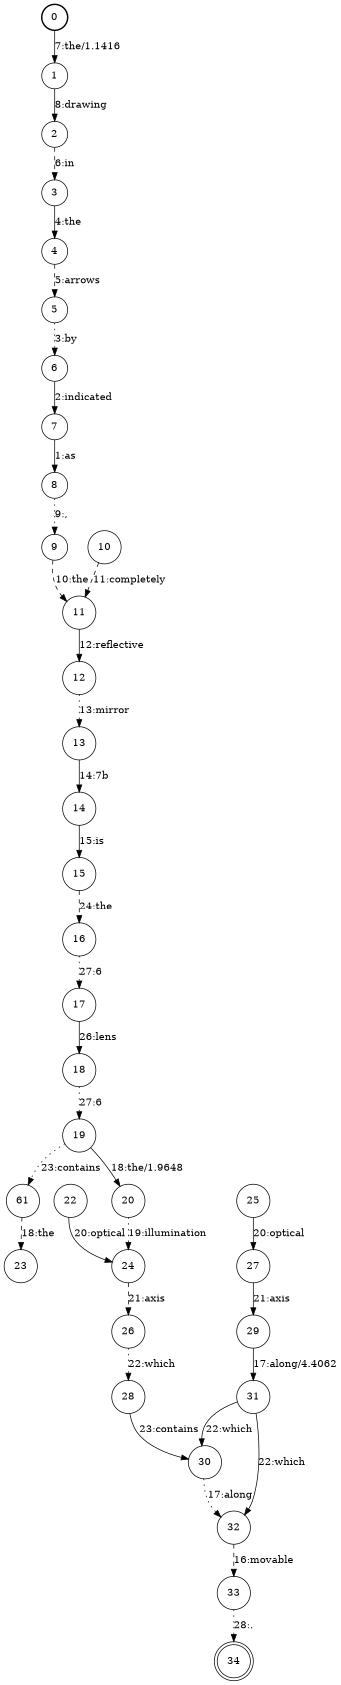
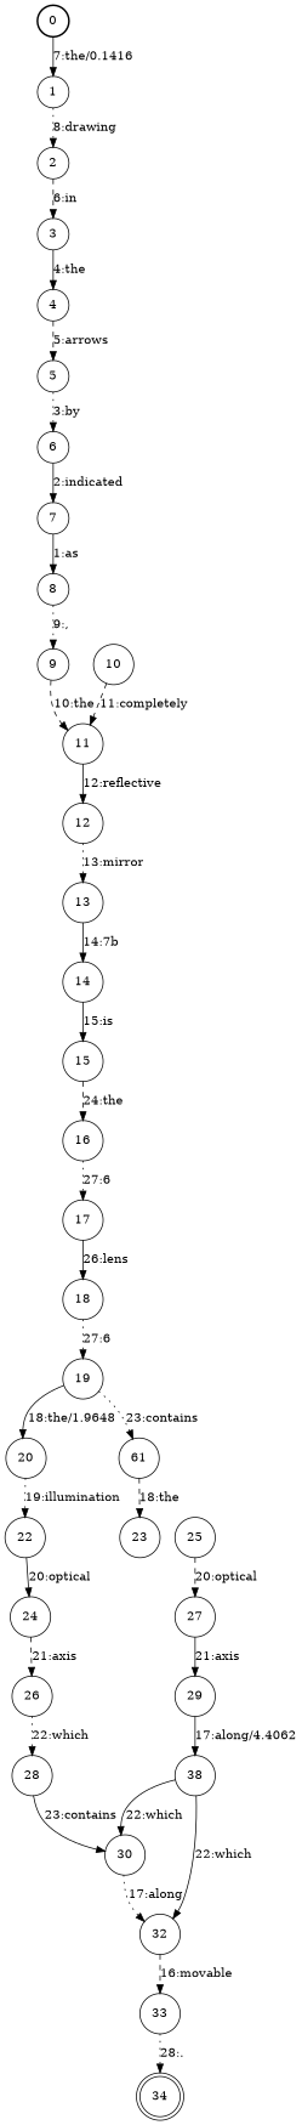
  digraph {
    nodesep=0.25
    rankdir=TB
    ranksep=0.4
    node [fontsize=14 shape=circle style=solid]
    edge [fontsize=14 style=solid]
    n1 [label=0 style=bold]
    n2 [label=1]
    n3 [label=2]
    n4 [label=3]
    n5 [label=4]
    n6 [label=5]
    n7 [label=6]
    n8 [label=7]
    n9 [label=8]
    n10 [label=9]
    n11 [label=11]
    n12 [label=10]
    n13 [label=12]
    n14 [label=13]
    n15 [label=14]
    n16 [label=15]
    n17 [label=16]
    n18 [label=17]
    n19 [label=18]
    n20 [label=19]
    n21 [label=20]
    n22 [label=61]
    n23 [label=22]
    n24 [label=23]
    n25 [label=24]
    n26 [label=26]
    n27 [label=25]
    n28 [label=27]
    n29 [label=28]
    n30 [label=29]
    n31 [label=30]
-   n32 [label=31]
+   n32 [label=38]
    n33 [label=32]
    n34 [label=33]
    n35 [label=34 shape=doublecircle]
-   n1 -> n2 [label="7:the/1.1416"]
-   n2 -> n3 [label="8:drawing"]
+   n1 -> n2 [label="7:the/0.1416"]
+   n2 -> n3 [label="8:drawing" style=dotted]
    n3 -> n4 [label="6:in" style=dashed]
    n4 -> n5 [label="4:the"]
    n5 -> n6 [label="5:arrows" style=dashed]
    n6 -> n7 [label="3:by" style=dotted]
    n7 -> n8 [label="2:indicated"]
    n8 -> n9 [label="1:as"]
    n9 -> n10 [label="9:," style=dotted]
    n10 -> n11 [label="10:the" style=dashed]
    n11 -> n13 [label="12:reflective"]
    n12 -> n11 [label="11:completely" style=dashed]
    n13 -> n14 [label="13:mirror" style=dotted]
    n14 -> n15 [label="14:7b"]
    n15 -> n16 [label="15:is"]
    n16 -> n17 [label="24:the" style=dashed]
    n17 -> n18 [label="27:6" style=dotted]
    n18 -> n19 [label="26:lens"]
    n19 -> n20 [label="27:6" style=dotted]
    n20 -> n21 [label="18:the/1.9648"]
    n20 -> n22 [label="23:contains" style=dotted]
-   n21 -> n25 [label="19:illumination" style=dotted]
+   n21 -> n23 [label="19:illumination" style=dotted]
    n22 -> n24 [label="18:the" style=dashed]
    n23 -> n25 [label="20:optical"]
    n25 -> n26 [label="21:axis" style=dashed]
    n26 -> n29 [label="22:which" style=dotted]
-   n27 -> n28 [label="20:optical"]
+   n27 -> n28 [label="20:optical" style=dashed]
    n28 -> n30 [label="21:axis"]
    n29 -> n31 [label="23:contains"]
    n30 -> n32 [label="17:along/4.4062"]
    n31 -> n33 [label="17:along" style=dotted]
    n32 -> n31 [label="22:which"]
    n32 -> n33 [label="22:which"]
    n33 -> n34 [label="16:movable" style=dashed]
    n34 -> n35 [label="28:." style=dotted]
  }
